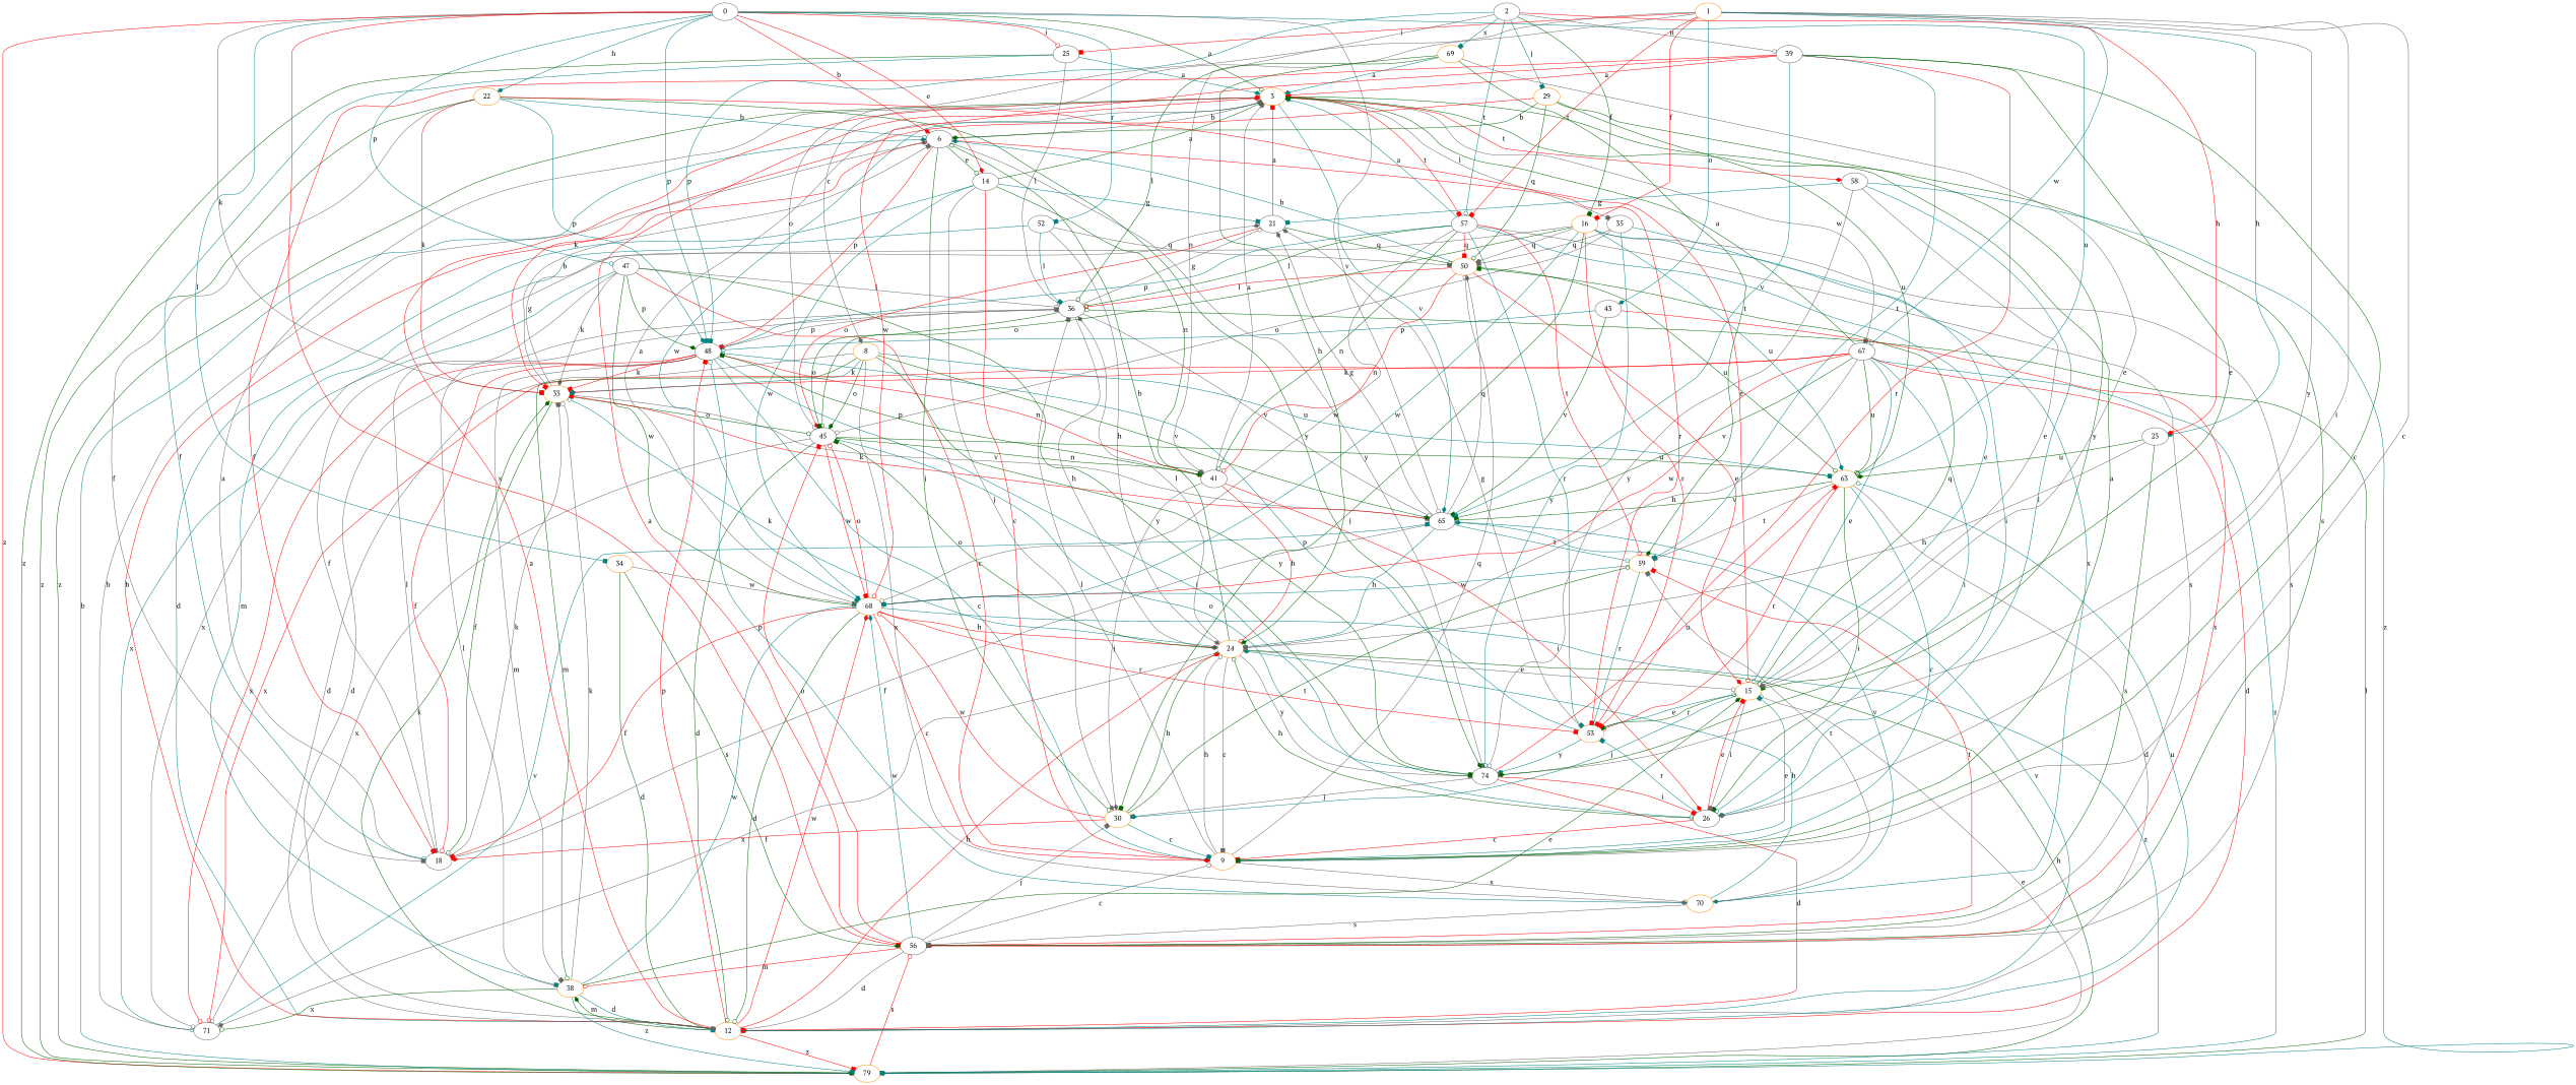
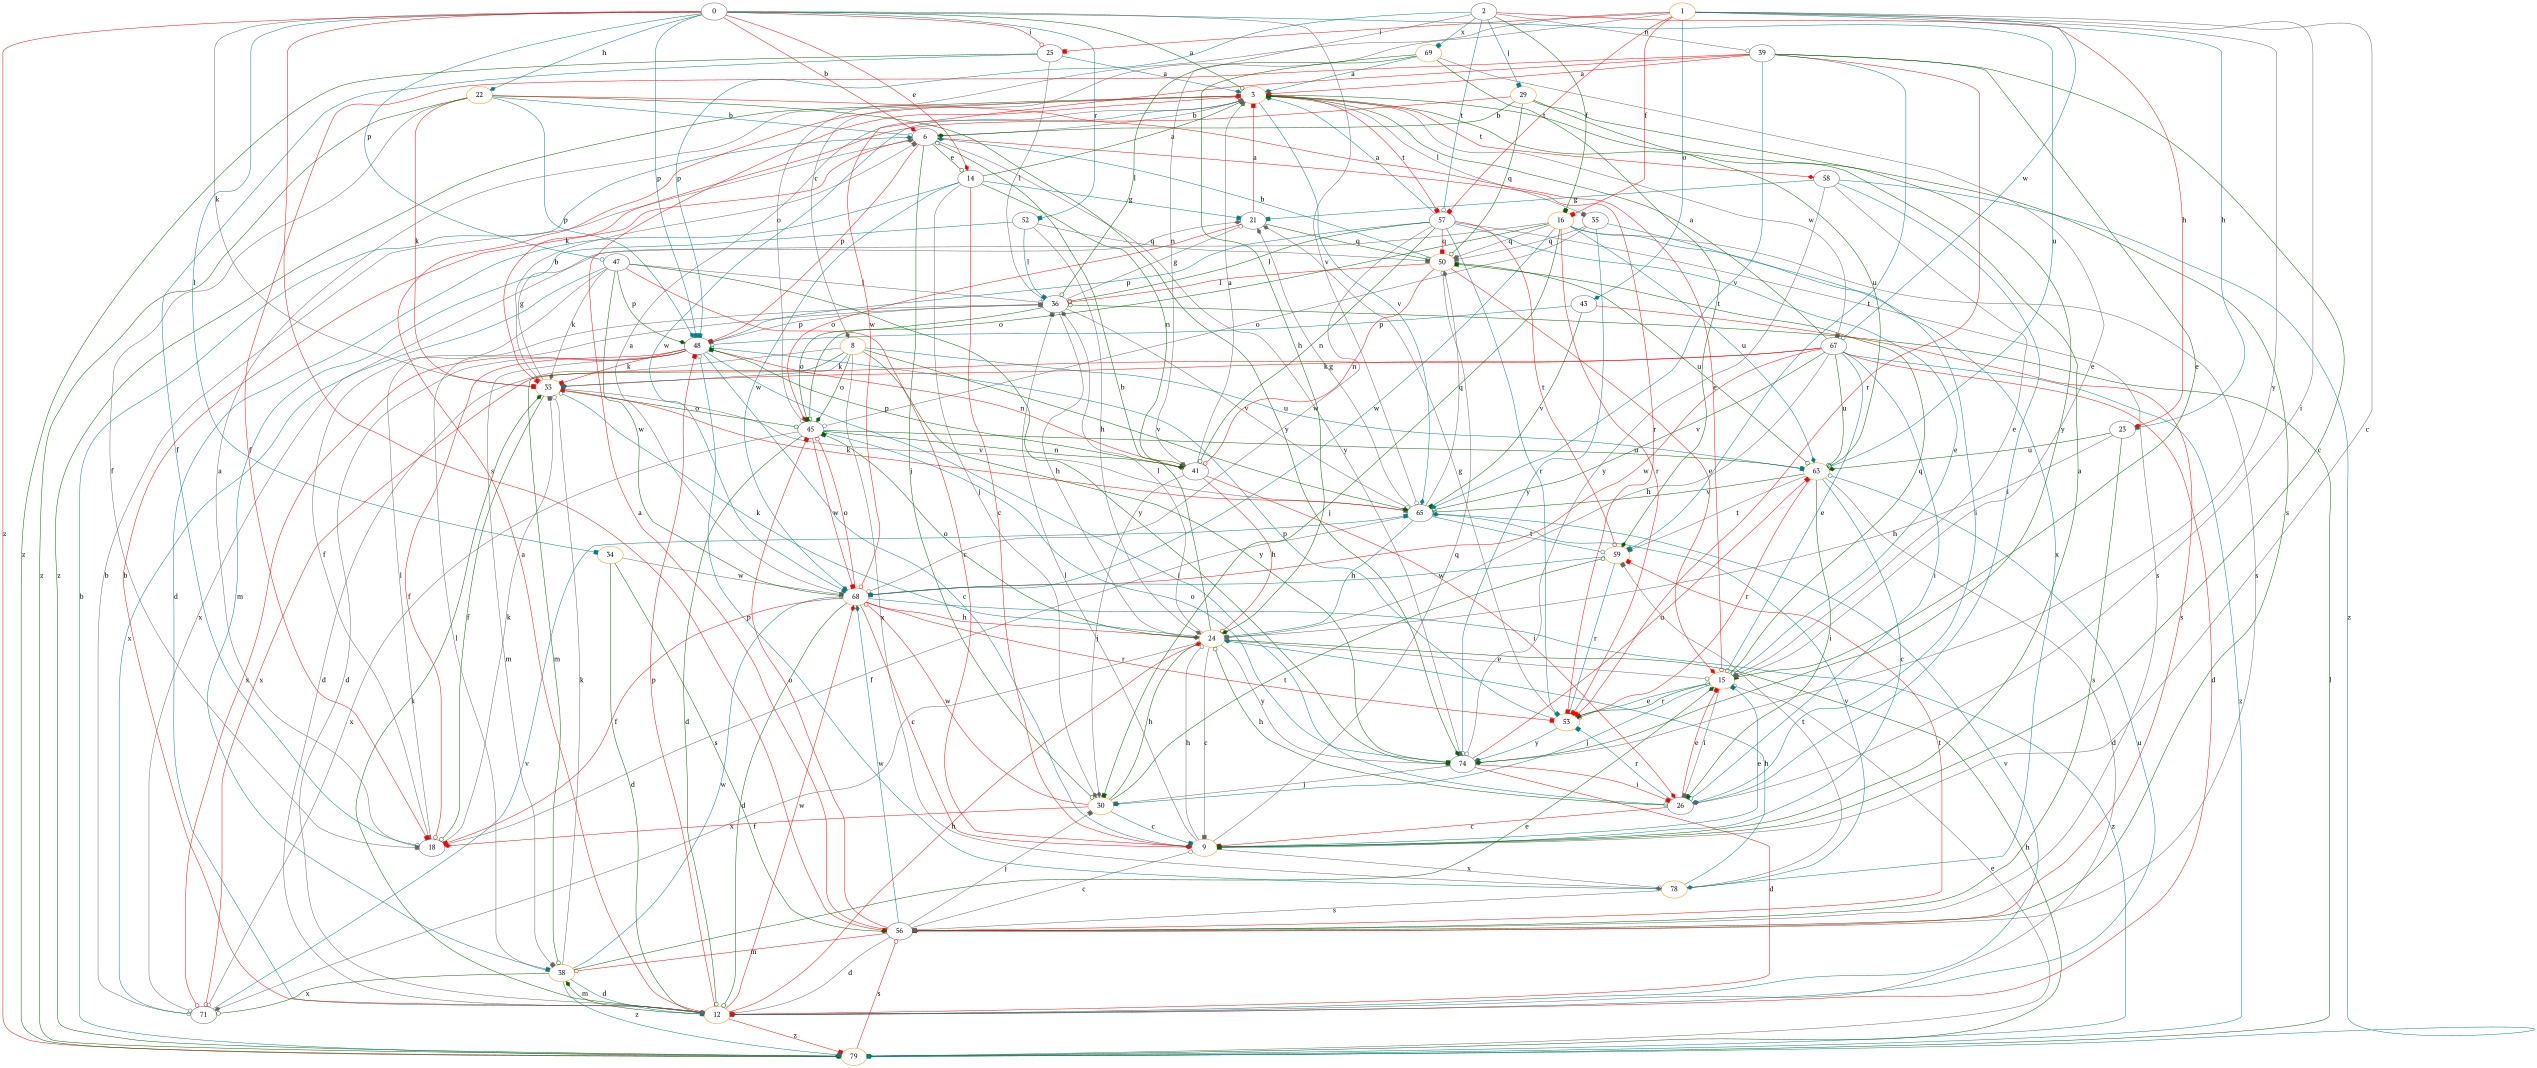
  strict digraph {
    fontname="PT Serif"
    node [color=gray40 fontname="PT Serif"]
    edge [arrowhead=odot color=gray40 fontname="PT Serif"]
    3 [color=darkorange]
    0
    6
    14
    22 [color=darkorange]
    25
    33 [color=darkorange]
    34 [color=darkorange]
    47
    48
    52
    56
    n13 [color=darkorange label=63]
    65
    79 [color=darkorange]
    57
    67
    35
    58
    68 [color=darkorange]
    74
    30 [color=darkorange]
    53 [color=darkorange]
    9 [color=darkorange]
    41
    12 [color=darkorange]
    21
    15 [color=darkorange]
    18
    36
    45
    71
    26
    38 [color=darkorange]
    24 [color=darkorange]
    50 [color=darkorange]
    59 [color=darkorange]
    1 [color=darkorange]
    8 [color=darkorange]
    16 [color=darkorange]
    23
    43
-   70 [color=darkorange]
+   70 [color=darkorange label=78]
    2
    29 [color=darkorange]
    39
    69 [color=darkorange]
    3 -> 6 [label=b]
    3 -> 56 [color=darkgreen label=s]
    3 -> 65 [arrowhead=diamond color=teal label=v]
    3 -> 79 [arrowhead=box color=darkgreen label=z]
    3 -> 57 [arrowhead=box color=red label=t]
    3 -> 67 [arrowhead=box label=w]
    3 -> 35 [arrowhead=box label=l]
    3 -> 58 [arrowhead=diamond color=red label=t]
    3 -> 68 [arrowhead=box color=teal label=w]
    0 -> 3 [color=darkgreen label=a]
    0 -> 6 [arrowhead=diamond color=red label=b]
    0 -> 14 [arrowhead=diamond color=red label=e]
    0 -> 22 [arrowhead=diamond color=teal label=h]
    0 -> 25 [color=red label=i]
    0 -> 33 [arrowhead=box label=k]
    0 -> 34 [arrowhead=box color=teal label=l]
    0 -> 47 [color=teal label=p]
    0 -> 48 [arrowhead=box color=teal label=p]
    0 -> 52 [arrowhead=box color=teal label=r]
    0 -> 56 [arrowhead=box color=red label=s]
    0 -> n13 [color=teal label=u]
    0 -> 65 [label=v]
    0 -> 79 [color=red label=z]
    6 -> 14 [color=darkgreen label=e]
    6 -> 48 [arrowhead=box color=red label=p]
    6 -> 74 [arrowhead=box label=y]
    6 -> 30 [color=darkgreen label=j]
    6 -> 53 [arrowhead=box color=red label=r]
    14 -> 3 [arrowhead=box color=darkgreen label=a]
    14 -> 68 [arrowhead=diamond color=teal label=w]
    14 -> 30 [arrowhead=diamond label=j]
    14 -> 9 [color=red label=c]
    14 -> 41 [arrowhead=diamond color=darkgreen label=n]
    14 -> 12 [color=teal label=d]
    14 -> 21 [arrowhead=box color=teal label=g]
    22 -> 6 [color=teal label=b]
    22 -> 33 [arrowhead=box color=red label=k]
    22 -> 48 [arrowhead=diamond color=teal label=p]
    22 -> 79 [arrowhead=diamond color=darkgreen label=z]
    22 -> 74 [arrowhead=diamond color=darkgreen label=y]
    22 -> 15 [color=red label=e]
    22 -> 18 [arrowhead=box label=f]
    25 -> 3 [arrowhead=diamond color=teal label=a]
    25 -> 79 [arrowhead=diamond color=darkgreen label=z]
    25 -> 18 [color=teal label=f]
    25 -> 36 [label=l]
    33 -> 6 [arrowhead=box label=b]
    33 -> 65 [arrowhead=box label=v]
    33 -> 21 [arrowhead=diamond label=g]
    33 -> 18 [color=darkgreen label=f]
    33 -> 45 [color=darkgreen label=o]
    34 -> 56 [arrowhead=diamond color=darkgreen label=s]
    34 -> 68 [arrowhead=box label=w]
    34 -> 12 [color=darkgreen label=d]
    47 -> 33 [arrowhead=diamond label=k]
    47 -> 48 [arrowhead=diamond color=darkgreen label=p]
    47 -> 68 [color=darkgreen label=w]
    47 -> 74 [color=darkgreen label=y]
    47 -> 9 [arrowhead=diamond color=red label=c]
    47 -> 18 [arrowhead=box label=f]
    47 -> 36 [label=l]
    47 -> 71 [color=teal label=x]
    48 -> 33 [arrowhead=box color=red label=k]
    48 -> 9 [arrowhead=diamond color=teal label=c]
    48 -> 41 [color=red label=n]
    48 -> 12 [arrowhead=box label=d]
    48 -> 18 [color=red label=f]
    48 -> 71 [color=red label=x]
    48 -> 26 [color=teal label=i]
    48 -> 38 [arrowhead=box label=m]
    52 -> 36 [arrowhead=box color=teal label=l]
    52 -> 38 [arrowhead=box color=teal label=m]
    52 -> 24 [arrowhead=diamond label=h]
    52 -> 50 [arrowhead=box label=q]
    56 -> 3 [arrowhead=diamond color=red label=a]
    56 -> 68 [arrowhead=diamond color=teal label=w]
    56 -> 30 [arrowhead=box label=j]
    56 -> 9 [label=c]
    56 -> 12 [label=d]
    56 -> 45 [arrowhead=box color=red label=o]
    56 -> 38 [color=red label=m]
    56 -> 59 [arrowhead=box color=red label=t]
    n13 -> 65 [color=darkgreen label=v]
    n13 -> 53 [color=red label=r]
    n13 -> 9 [color=teal label=c]
    n13 -> 12 [arrowhead=box label=d]
    n13 -> 26 [arrowhead=box color=darkgreen label=i]
    n13 -> 59 [arrowhead=box label=t]
    65 -> 33 [arrowhead=box color=red label=k]
    65 -> 21 [arrowhead=diamond label=g]
    65 -> 18 [label=f]
    65 -> 24 [color=teal label=h]
    65 -> 50 [arrowhead=diamond label=q]
    65 -> 59 [color=teal label=t]
    79 -> 6 [arrowhead=diamond color=teal label=b]
    79 -> 56 [color=red label=s]
    79 -> 15 [label=e]
    79 -> 36 [color=darkgreen label=l]
    79 -> 24 [color=darkgreen label=h]
    57 -> 3 [arrowhead=diamond color=teal label=a]
    57 -> 48 [color=teal label=p]
    57 -> 56 [arrowhead=diamond label=s]
    57 -> 68 [label=w]
    57 -> 53 [arrowhead=box color=teal label=r]
    57 -> 41 [color=darkgreen label=n]
    57 -> 15 [color=teal label=e]
    57 -> 36 [color=darkgreen label=l]
    57 -> 50 [arrowhead=box color=red label=q]
    57 -> 59 [color=red label=t]
    67 -> 3 [arrowhead=box color=darkgreen label=a]
    67 -> 33 [arrowhead=diamond color=red label=k]
    67 -> n13 [color=darkgreen label=u]
-   67 -> 65 [arrowhead=box color=darkgreen label=v]
+   67 -> 65 [color=darkgreen label=v]
    67 -> 79 [arrowhead=box color=teal label=z]
    67 -> 68 [color=red label=w]
    67 -> 12 [arrowhead=box color=red label=d]
    67 -> 15 [color=teal label=e]
    67 -> 71 [color=red label=x]
    67 -> 26 [color=teal label=i]
    67 -> 24 [arrowhead=box label=h]
    35 -> 74 [color=teal label=y]
    35 -> 45 [label=o]
    35 -> 26 [arrowhead=diamond color=teal label=i]
    35 -> 50 [arrowhead=box label=q]
    58 -> 79 [arrowhead=diamond color=teal label=z]
    58 -> 74 [label=y]
    58 -> 21 [arrowhead=box color=teal label=g]
    58 -> 15 [arrowhead=diamond label=e]
    58 -> 26 [arrowhead=diamond color=teal label=i]
    68 -> 3 [arrowhead=box label=a]
    68 -> 79 [arrowhead=box color=teal label=z]
    68 -> 53 [arrowhead=box color=red label=r]
    68 -> 9 [arrowhead=diamond color=red label=c]
    68 -> 12 [color=darkgreen label=d]
    68 -> 18 [arrowhead=box color=red label=f]
    68 -> 45 [color=red label=o]
    68 -> 24 [arrowhead=diamond color=red label=h]
    74 -> n13 [arrowhead=box color=red label=u]
    74 -> 30 [arrowhead=box label=j]
    74 -> 12 [arrowhead=diamond color=red label=d]
    74 -> 45 [color=teal label=o]
    74 -> 26 [arrowhead=box color=red label=i]
    30 -> 68 [color=red label=w]
    30 -> 9 [arrowhead=box color=teal label=c]
    30 -> 18 [arrowhead=diamond color=red label=f]
    30 -> 24 [color=darkgreen label=h]
    30 -> 59 [color=darkgreen label=t]
    53 -> 48 [color=teal label=p]
    53 -> 74 [arrowhead=diamond color=teal label=y]
    53 -> 21 [arrowhead=diamond label=g]
    53 -> 15 [color=teal label=e]
    9 -> 3 [arrowhead=diamond color=darkgreen label=a]
    9 -> 15 [arrowhead=box color=teal label=e]
    9 -> 36 [arrowhead=box label=l]
    9 -> 24 [label=h]
    9 -> 50 [label=q]
    9 -> 70 [label=x]
    41 -> 3 [arrowhead=diamond label=a]
    41 -> 48 [arrowhead=box color=darkgreen label=p]
    41 -> 30 [arrowhead=diamond label=j]
    41 -> 26 [arrowhead=diamond color=red label=i]
    41 -> 24 [color=red label=h]
    12 -> 3 [arrowhead=box color=red label=a]
    12 -> 6 [color=red label=b]
    12 -> 33 [arrowhead=diamond color=darkgreen label=k]
    12 -> 48 [arrowhead=box color=red label=p]
    12 -> n13 [color=teal label=u]
    12 -> 65 [color=teal label=v]
    12 -> 79 [arrowhead=box color=red label=z]
    12 -> 68 [arrowhead=diamond color=red label=w]
    12 -> 38 [arrowhead=diamond color=darkgreen label=m]
    12 -> 24 [arrowhead=diamond color=red label=h]
    21 -> 3 [arrowhead=box color=red label=a]
    21 -> 45 [arrowhead=diamond color=red label=o]
    21 -> 50 [color=darkgreen label=q]
    15 -> 30 [arrowhead=diamond color=teal label=j]
    15 -> 53 [arrowhead=box color=darkgreen label=r]
    15 -> 26 [arrowhead=box label=i]
    15 -> 50 [arrowhead=box color=darkgreen label=q]
    18 -> 3 [label=a]
    18 -> 33 [arrowhead=box label=k]
    18 -> 36 [arrowhead=box label=l]
    36 -> 48 [label=p]
    36 -> 65 [label=v]
    36 -> 21 [label=g]
    36 -> 45 [arrowhead=box color=darkgreen label=o]
    36 -> 24 [arrowhead=diamond label=h]
    45 -> n13 [color=darkgreen label=u]
    45 -> 68 [arrowhead=box color=red label=w]
    45 -> 41 [arrowhead=diamond color=darkgreen label=n]
    45 -> 12 [color=darkgreen label=d]
    45 -> 71 [label=x]
    71 -> 6 [arrowhead=diamond label=b]
    71 -> 65 [arrowhead=box color=teal label=v]
    26 -> 53 [arrowhead=box color=teal label=r]
    26 -> 9 [arrowhead=box color=red label=c]
    26 -> 15 [arrowhead=box color=red label=e]
    26 -> 24 [color=darkgreen label=h]
    38 -> 33 [label=k]
    38 -> 79 [arrowhead=box color=teal label=z]
    38 -> 68 [color=teal label=w]
    38 -> 12 [arrowhead=box color=teal label=d]
    38 -> 15 [arrowhead=diamond color=darkgreen label=e]
    38 -> 36 [label=l]
    38 -> 71 [color=darkgreen label=x]
    24 -> 6 [color=darkgreen label=b]
    24 -> 33 [color=teal label=k]
    24 -> 74 [arrowhead=box label=y]
    24 -> 9 [arrowhead=box label=c]
    24 -> 15 [label=e]
    24 -> 36 [arrowhead=diamond label=l]
    24 -> 45 [arrowhead=box color=darkgreen label=o]
    24 -> 71 [arrowhead=diamond label=x]
    50 -> 6 [arrowhead=diamond color=teal label=b]
    50 -> n13 [color=darkgreen label=u]
    50 -> 41 [color=red label=n]
    50 -> 15 [arrowhead=diamond color=red label=e]
    50 -> 36 [color=red label=l]
    59 -> 68 [color=teal label=w]
    59 -> 53 [color=teal label=r]
    1 -> 25 [arrowhead=box color=red label=i]
    1 -> 57 [arrowhead=box color=red label=t]
    1 -> 67 [color=teal label=w]
    1 -> 74 [arrowhead=box label=y]
    1 -> 9 [arrowhead=box label=c]
    1 -> 45 [label=o]
    1 -> 26 [arrowhead=diamond label=i]
    1 -> 8 [arrowhead=diamond label=c]
    1 -> 16 [arrowhead=box color=red label=f]
    1 -> 23 [arrowhead=box color=teal label=h]
    1 -> 43 [arrowhead=diamond color=teal label=o]
    8 -> 33 [arrowhead=box color=teal label=k]
    8 -> n13 [arrowhead=box color=teal label=u]
    8 -> 65 [arrowhead=diamond color=darkgreen label=v]
    8 -> 74 [arrowhead=box color=darkgreen label=y]
    8 -> 12 [arrowhead=diamond label=d]
    8 -> 45 [arrowhead=diamond color=darkgreen label=o]
    8 -> 38 [color=darkgreen label=m]
    8 -> 70 [arrowhead=diamond label=x]
    16 -> 56 [arrowhead=box label=s]
    16 -> n13 [arrowhead=diamond color=teal label=u]
    16 -> 68 [arrowhead=box color=teal label=w]
    16 -> 30 [arrowhead=box color=darkgreen label=j]
    16 -> 53 [arrowhead=box color=red label=r]
    16 -> 45 [color=darkgreen label=o]
    16 -> 71 [label=x]
    16 -> 50 [arrowhead=diamond label=q]
    16 -> 70 [arrowhead=diamond color=teal label=x]
    23 -> 56 [arrowhead=box color=darkgreen label=s]
    23 -> n13 [arrowhead=diamond color=darkgreen label=u]
    23 -> 24 [label=h]
    43 -> 48 [color=teal label=p]
    43 -> 56 [arrowhead=diamond color=red label=s]
    43 -> 65 [arrowhead=box color=darkgreen label=v]
    70 -> 48 [color=teal label=p]
    70 -> 56 [arrowhead=box label=s]
    70 -> 65 [arrowhead=diamond color=teal label=v]
    70 -> 24 [arrowhead=diamond color=teal label=h]
    70 -> 59 [arrowhead=box label=t]
    2 -> 48 [arrowhead=box color=teal label=p]
    2 -> 57 [color=teal label=t]
    2 -> 41 [arrowhead=diamond label=n]
    2 -> 16 [arrowhead=box color=darkgreen label=f]
    2 -> 23 [arrowhead=diamond color=red label=h]
    2 -> 29 [arrowhead=box color=teal label=j]
    2 -> 39 [label=n]
    2 -> 69 [arrowhead=box color=teal label=x]
    29 -> 6 [arrowhead=diamond color=darkgreen label=b]
    29 -> 33 [arrowhead=box color=red label=k]
    29 -> n13 [color=darkgreen label=u]
    29 -> 74 [arrowhead=diamond color=darkgreen label=y]
    29 -> 50 [color=darkgreen label=q]
    39 -> 3 [arrowhead=diamond color=red label=a]
    39 -> 65 [arrowhead=diamond color=teal label=v]
    39 -> 68 [color=red label=w]
    39 -> 53 [arrowhead=box color=red label=r]
    39 -> 9 [arrowhead=box color=darkgreen label=c]
    39 -> 15 [arrowhead=box color=darkgreen label=e]
    39 -> 18 [arrowhead=box color=red label=f]
    39 -> 59 [arrowhead=box color=teal label=t]
    69 -> 3 [arrowhead=diamond color=teal label=a]
    69 -> 15 [arrowhead=diamond label=e]
    69 -> 36 [color=darkgreen label=l]
    69 -> 24 [arrowhead=diamond color=darkgreen label=h]
    69 -> 59 [arrowhead=diamond color=darkgreen label=t]
  }
